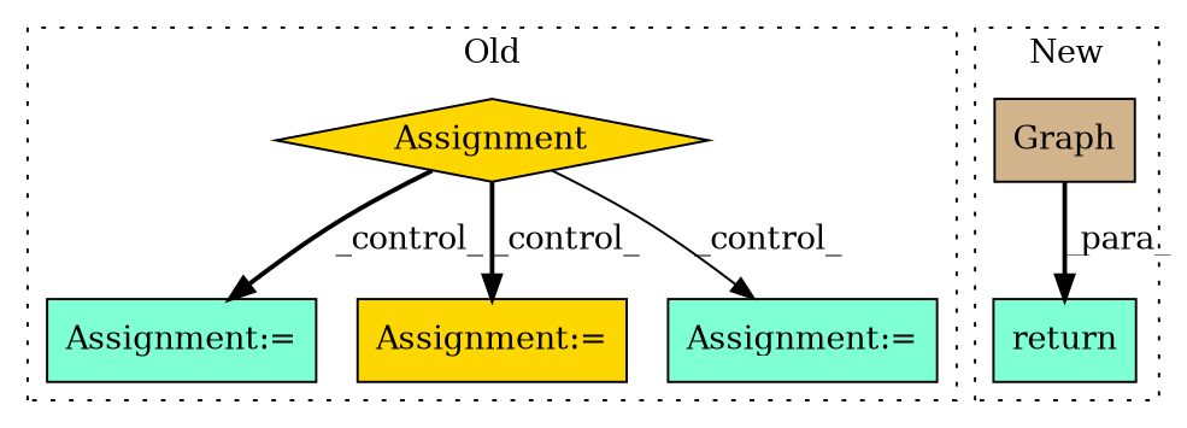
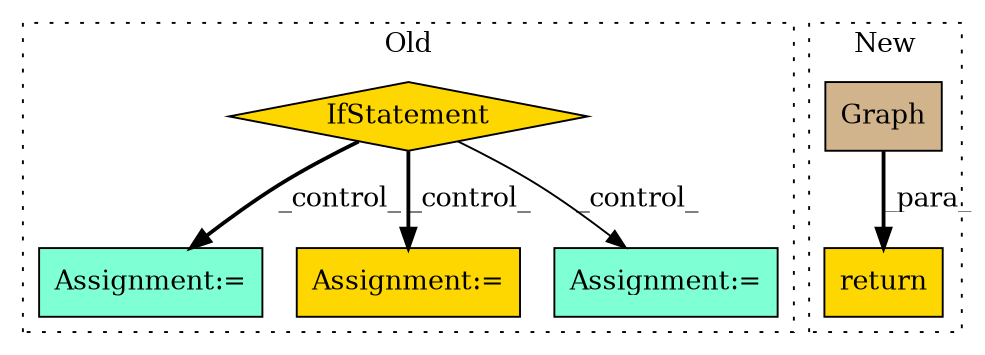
  digraph {
    node [a=7 fillcolor=gold l=1 shape=box style=filled]
    edge [style=bold]
-   n1 [a=25 l="4,2" label=Assignment s="1386,1401" shape=diamond]
+   n1 [a=25 l="4,2" label=IfStatement s="1386,1401" shape=diamond]
    n2 [fillcolor=aquamarine label="Assignment:=" s=1582]
    n3 [label="Assignment:=" s=1657]
    n4 [fillcolor=aquamarine label="Assignment:=" s=1607]
    n5 [a=32 fillcolor=tan l=7 label="Graph" s=1131]
-   n6 [a=41 fillcolor=aquamarine l=7 label=return s=1533]
+   n6 [a=41 l=7 label=return s=1533]
    subgraph cluster_1 {
      label=Old
      style=dotted
      n1
      n2
      n3
      n4
    }
    subgraph cluster_2 {
      label=New
      style=dotted
      n5
      n6
    }
    n1 -> n2 [label=_control_]
    n1 -> n3 [label=_control_]
    n1 -> n4 [label=_control_ style=solid]
    n5 -> n6 [label=_para_]
  }
